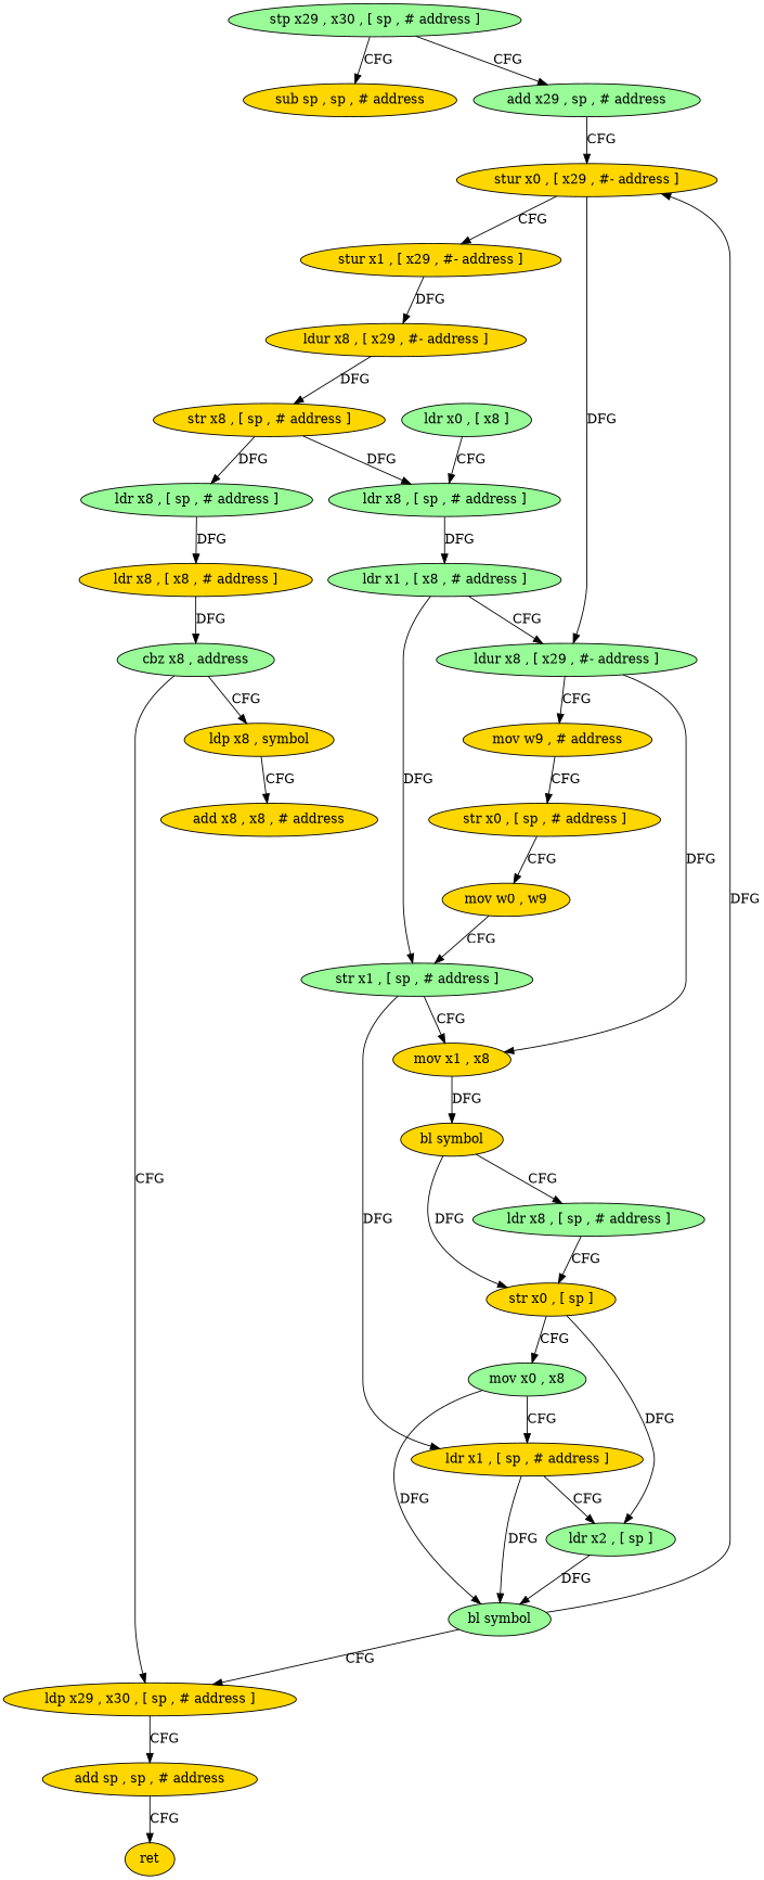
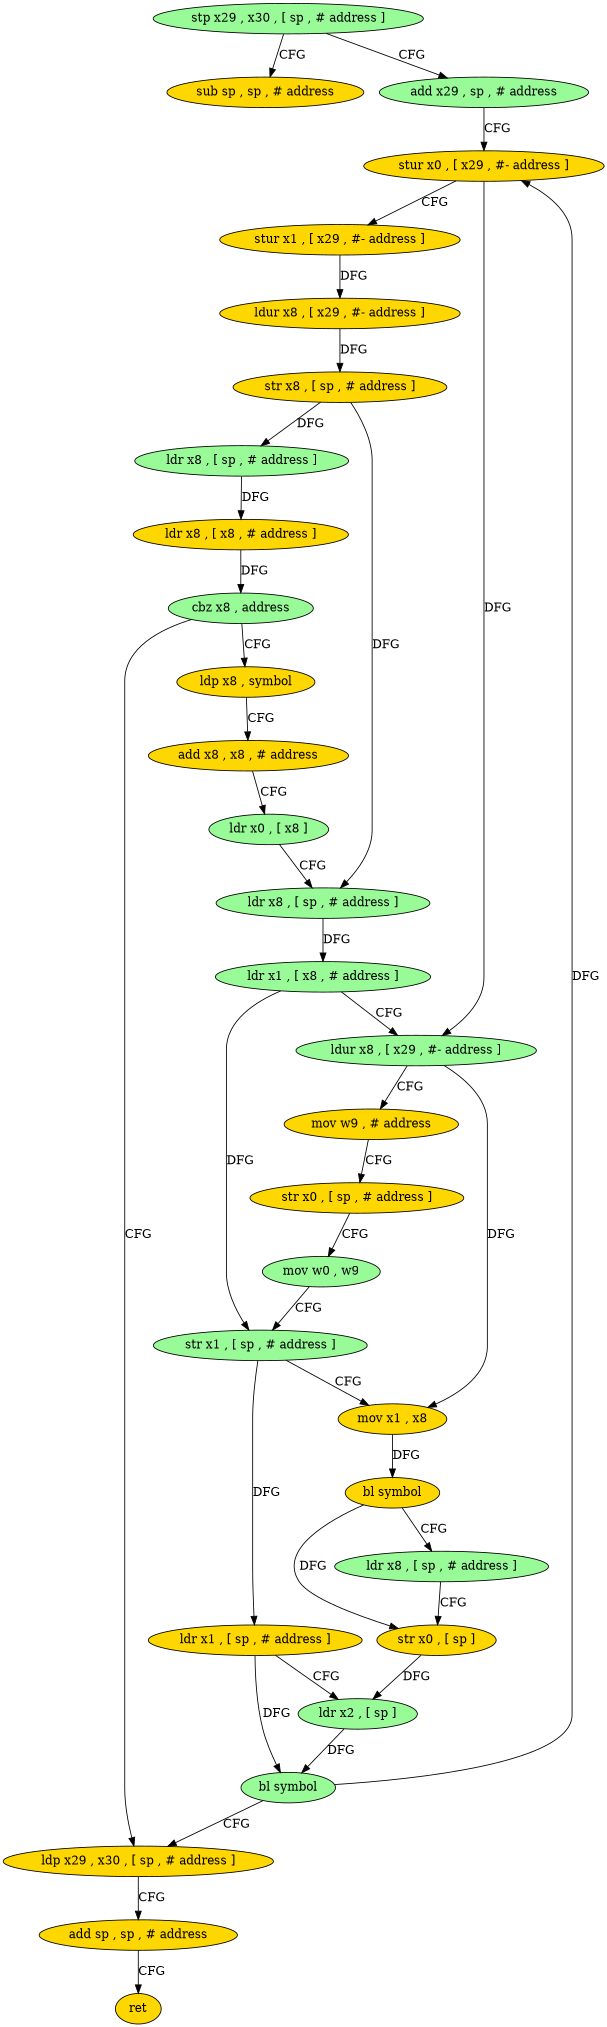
  digraph {
    node [fillcolor=gold style=filled]
    n1 [label="sub sp , sp , # address"]
    n2 [fillcolor=palegreen label="stp x29 , x30 , [ sp , # address ]"]
    n3 [fillcolor=palegreen label="add x29 , sp , # address"]
    n4 [label="stur x0 , [ x29 , #- address ]"]
    n5 [label="stur x1 , [ x29 , #- address ]"]
    n6 [fillcolor=palegreen label="ldur x8 , [ x29 , #- address ]"]
    n7 [label="ldur x8 , [ x29 , #- address ]"]
    n8 [label="mov w9 , # address"]
    n9 [label="mov x1 , x8"]
    n10 [label="str x8 , [ sp , # address ]"]
    n11 [fillcolor=palegreen label="ldr x8 , [ sp , # address ]"]
    n12 [fillcolor=palegreen label="ldr x8 , [ sp , # address ]"]
    n13 [label="ldr x8 , [ x8 , # address ]"]
    n14 [fillcolor=palegreen label="ldr x1 , [ x8 , # address ]"]
    n15 [fillcolor=palegreen label="cbz x8 , address"]
    n16 [label="ldp x29 , x30 , [ sp , # address ]"]
    n17 [label="ldp x8 , symbol"]
    n18 [label="add sp , sp , # address"]
    n19 [label="add x8 , x8 , # address"]
    n20 [label=ret]
    n21 [fillcolor=palegreen label="ldr x0 , [ x8 ]"]
    n22 [fillcolor=palegreen label="str x1 , [ sp , # address ]"]
    n23 [label="ldr x1 , [ sp , # address ]"]
    n24 [label="str x0 , [ sp , # address ]"]
    n25 [label="bl symbol"]
-   n26 [label="mov w0 , w9"]
+   n26 [fillcolor=palegreen label="mov w0 , w9"]
    n27 [fillcolor=palegreen label="ldr x2 , [ sp ]"]
    n28 [fillcolor=palegreen label="bl symbol"]
    n29 [fillcolor=palegreen label="ldr x8 , [ sp , # address ]"]
    n30 [label="str x0 , [ sp ]"]
-   n31 [fillcolor=palegreen label="mov x0 , x8"]
    n2 -> n1 [label=CFG]
    n2 -> n3 [label=CFG]
    n3 -> n4 [label=CFG]
    n4 -> n5 [label=CFG]
    n4 -> n6 [label=DFG]
    n5 -> n7 [label=DFG]
    n6 -> n8 [label=CFG]
    n6 -> n9 [label=DFG]
    n7 -> n10 [label=DFG]
    n8 -> n24 [label=CFG]
    n9 -> n25 [label=DFG]
    n10 -> n11 [label=DFG]
    n10 -> n12 [label=DFG]
    n11 -> n13 [label=DFG]
    n12 -> n14 [label=DFG]
    n13 -> n15 [label=DFG]
    n14 -> n6 [label=CFG]
    n14 -> n22 [label=DFG]
    n15 -> n16 [label=CFG]
    n15 -> n17 [label=CFG]
    n16 -> n18 [label=CFG]
    n17 -> n19 [label=CFG]
    n18 -> n20 [label=CFG]
+   n19 -> n21 [label=CFG]
    n21 -> n12 [label=CFG]
    n22 -> n9 [label=CFG]
    n22 -> n23 [label=DFG]
    n23 -> n27 [label=CFG]
    n23 -> n28 [label=DFG]
    n24 -> n26 [label=CFG]
    n25 -> n29 [label=CFG]
    n25 -> n30 [label=DFG]
    n26 -> n22 [label=CFG]
    n27 -> n28 [label=DFG]
    n28 -> n4 [label=DFG]
    n28 -> n16 [label=CFG]
    n29 -> n30 [label=CFG]
    n30 -> n27 [label=DFG]
-   n30 -> n31 [label=CFG]
-   n31 -> n23 [label=CFG]
-   n31 -> n28 [label=DFG]
  }
